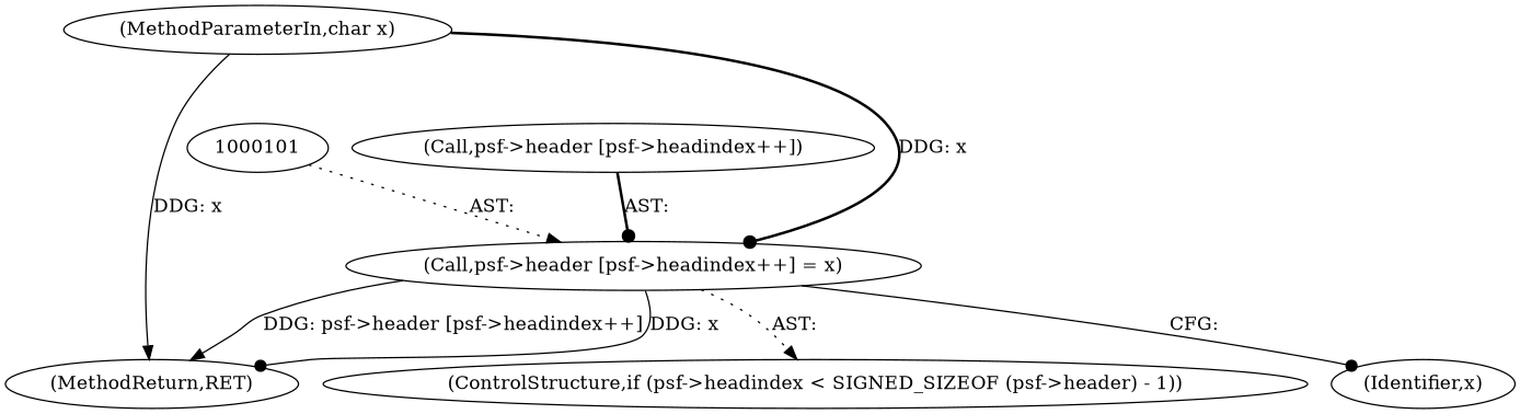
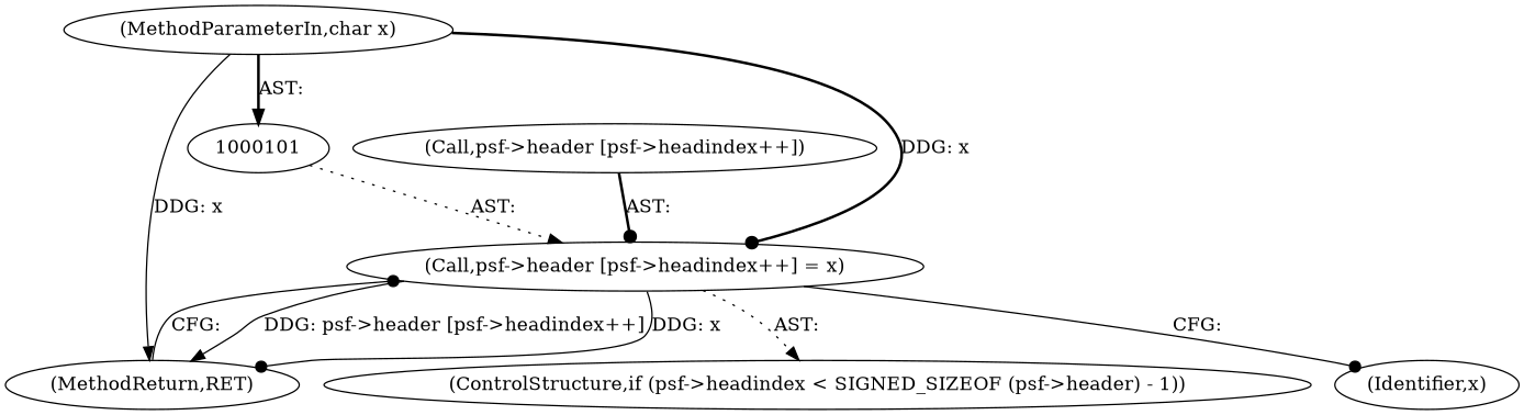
  digraph {
    edge [arrowhead=normal style=solid]
    n1 [label="(Call,psf->header [psf->headindex++] = x)"]
    n2 [label="(MethodReturn,RET)"]
    n3 [label="(ControlStructure,if (psf->headindex < SIGNED_SIZEOF (psf->header) - 1))"]
    n4 [label="(Identifier,x)"]
    n5 [label="(MethodParameterIn,char x)"]
    1000101
    n7 [label="(Call,psf->header [psf->headindex++])"]
    n1 -> n2 [label="DDG: psf->header [psf->headindex++]"]
    n1 -> n2 [arrowhead=dot label="DDG: x"]
    n1 -> n3 [label="AST: " style=dotted]
    n1 -> n4 [arrowhead=dot label="CFG: "]
+   n2 -> n1 [arrowhead=dot label="CFG: "]
    n5 -> n1 [arrowhead=dot label="DDG: x" style=bold]
    n5 -> n2 [label="DDG: x"]
+   n5 -> 1000101 [label="AST: " style=bold]
    1000101 -> n1 [label="AST: " style=dotted]
    n7 -> n1 [arrowhead=dot label="AST: " style=bold]
  }
